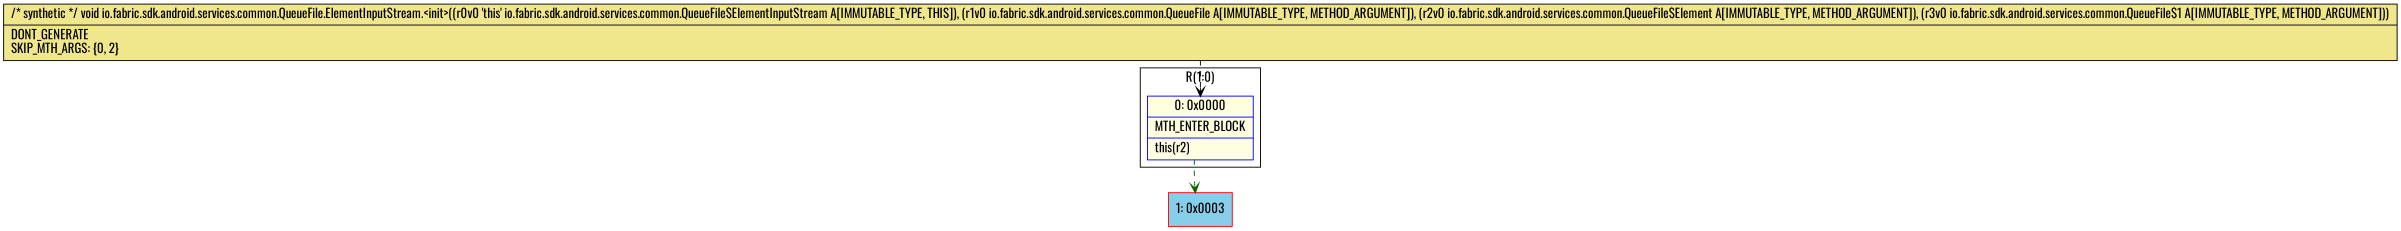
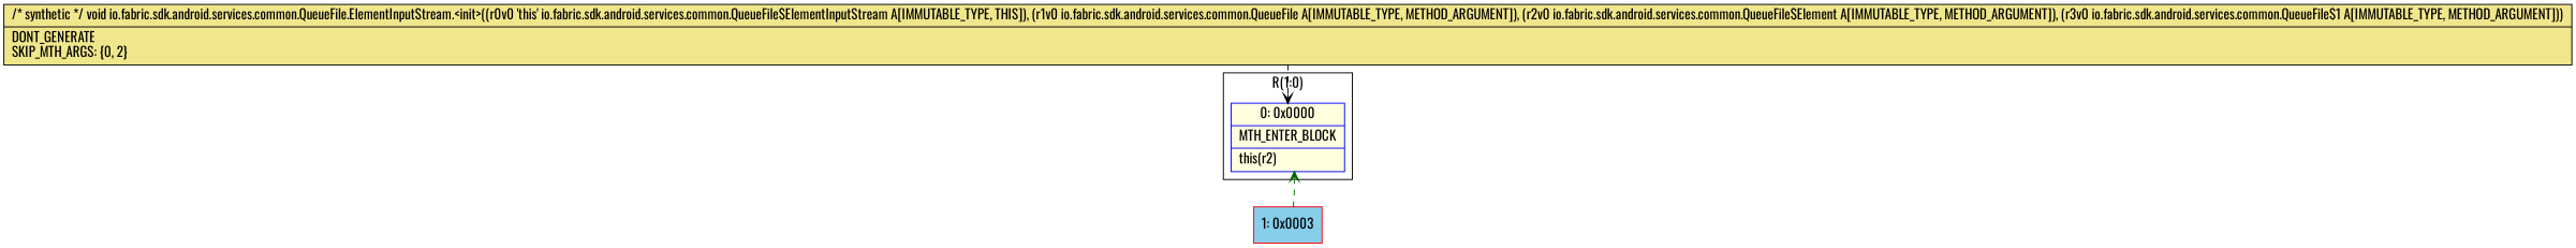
  digraph {
    fontname=Oswald
    node [shape=record style=filled fontname=Oswald]
    edge [style=dashed arrowhead=vee fontname=Oswald]
    n1 [color=blue label="{0\:\ 0x0000|MTH_ENTER_BLOCK\l|this(r2)\l}" fillcolor=lightyellow]
    n2 [color=red label="{1\:\ 0x0003}" fillcolor=skyblue]
    n3 [label="{\/* synthetic *\/ void io.fabric.sdk.android.services.common.QueueFile.ElementInputStream.\<init\>((r0v0 'this' io.fabric.sdk.android.services.common.QueueFile$ElementInputStream A[IMMUTABLE_TYPE, THIS]), (r1v0 io.fabric.sdk.android.services.common.QueueFile A[IMMUTABLE_TYPE, METHOD_ARGUMENT]), (r2v0 io.fabric.sdk.android.services.common.QueueFile$Element A[IMMUTABLE_TYPE, METHOD_ARGUMENT]), (r3v0 io.fabric.sdk.android.services.common.QueueFile$1 A[IMMUTABLE_TYPE, METHOD_ARGUMENT]))  | DONT_GENERATE\lSKIP_MTH_ARGS: \{0, 2\}\l}" fillcolor=khaki]
    subgraph cluster_1 {
      label="R(1:0)"
      n1
    }
-   n1 -> n2 [color=darkgreen]
+   n2 -> n1 [color=darkgreen]
    n3 -> n1 [color=black]
  }
